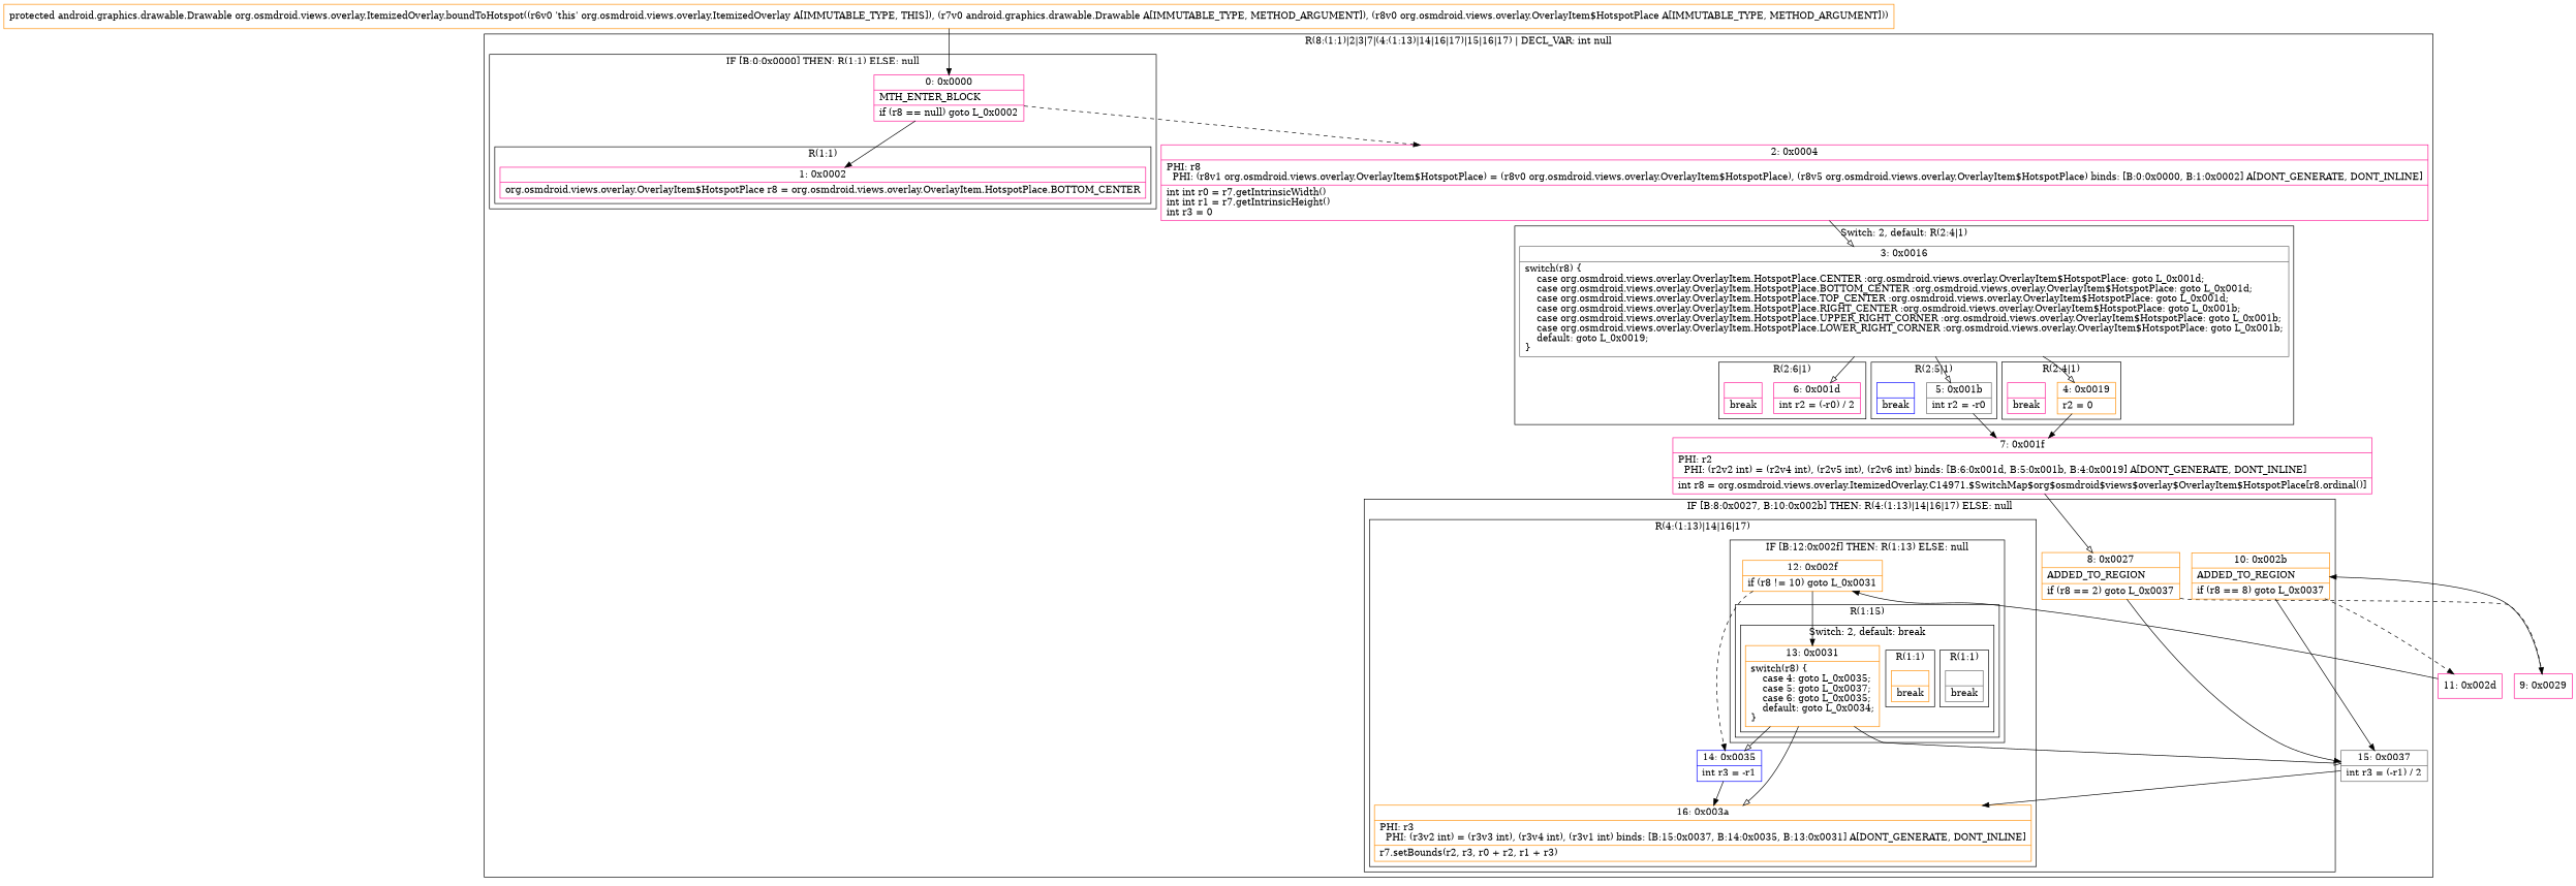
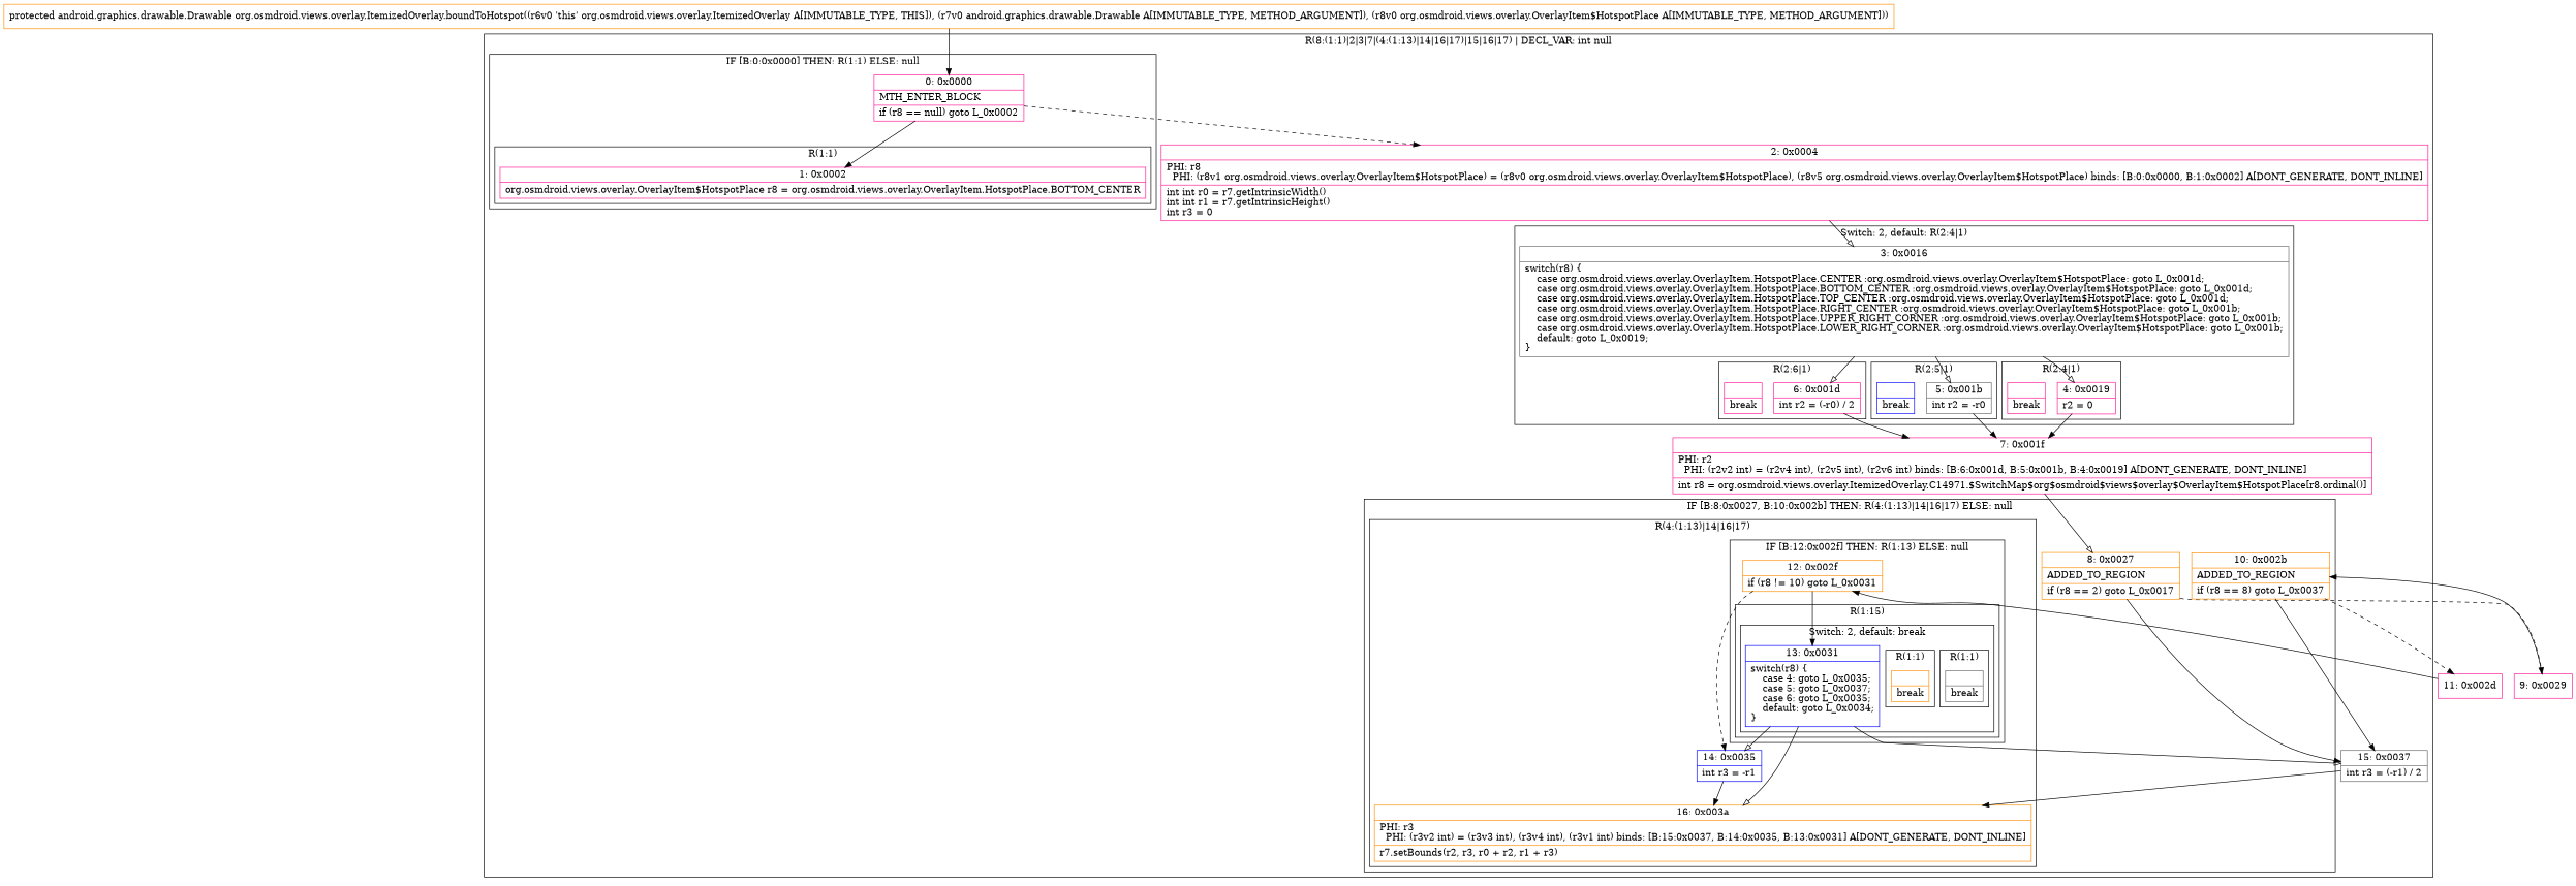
  digraph {
    node [color=deeppink shape=record]
    edge [arrowhead=normal]
    n1 [label="{1\:\ 0x0002|org.osmdroid.views.overlay.OverlayItem$HotspotPlace r8 = org.osmdroid.views.overlay.OverlayItem.HotspotPlace.BOTTOM_CENTER\l}"]
    n2 [label="{0\:\ 0x0000|MTH_ENTER_BLOCK\l|if (r8 == null) goto L_0x0002\l}"]
    n3 [label="{6\:\ 0x001d|int r2 = (\-r0) \/ 2\l}"]
    n4 [label="{|break\l}"]
    n5 [color=gray40 label="{5\:\ 0x001b|int r2 = \-r0\l}"]
    n6 [color=blue label="{|break\l}"]
-   n7 [color=darkorange label="{4\:\ 0x0019|r2 = 0\l}"]
+   n7 [label="{4\:\ 0x0019|r2 = 0\l}"]
    n8 [label="{|break\l}"]
    n9 [color=gray40 label="{3\:\ 0x0016|switch(r8) \{\l    case org.osmdroid.views.overlay.OverlayItem.HotspotPlace.CENTER :org.osmdroid.views.overlay.OverlayItem$HotspotPlace: goto L_0x001d;\l    case org.osmdroid.views.overlay.OverlayItem.HotspotPlace.BOTTOM_CENTER :org.osmdroid.views.overlay.OverlayItem$HotspotPlace: goto L_0x001d;\l    case org.osmdroid.views.overlay.OverlayItem.HotspotPlace.TOP_CENTER :org.osmdroid.views.overlay.OverlayItem$HotspotPlace: goto L_0x001d;\l    case org.osmdroid.views.overlay.OverlayItem.HotspotPlace.RIGHT_CENTER :org.osmdroid.views.overlay.OverlayItem$HotspotPlace: goto L_0x001b;\l    case org.osmdroid.views.overlay.OverlayItem.HotspotPlace.UPPER_RIGHT_CORNER :org.osmdroid.views.overlay.OverlayItem$HotspotPlace: goto L_0x001b;\l    case org.osmdroid.views.overlay.OverlayItem.HotspotPlace.LOWER_RIGHT_CORNER :org.osmdroid.views.overlay.OverlayItem$HotspotPlace: goto L_0x001b;\l    default: goto L_0x0019;\l\}\l}"]
    n10 [color=gray40 label="{|break\l}"]
    n11 [color=darkorange label="{|break\l}"]
-   n12 [color=darkorange label="{13\:\ 0x0031|switch(r8) \{\l    case 4: goto L_0x0035;\l    case 5: goto L_0x0037;\l    case 6: goto L_0x0035;\l    default: goto L_0x0034;\l\}\l}"]
+   n12 [color=blue label="{13\:\ 0x0031|switch(r8) \{\l    case 4: goto L_0x0035;\l    case 5: goto L_0x0037;\l    case 6: goto L_0x0035;\l    default: goto L_0x0034;\l\}\l}"]
    n13 [color=darkorange label="{12\:\ 0x002f|if (r8 != 10) goto L_0x0031\l}"]
    n14 [color=blue label="{14\:\ 0x0035|int r3 = \-r1\l}"]
    n15 [color=darkorange label="{16\:\ 0x003a|PHI: r3 \l  PHI: (r3v2 int) = (r3v3 int), (r3v4 int), (r3v1 int) binds: [B:15:0x0037, B:14:0x0035, B:13:0x0031] A[DONT_GENERATE, DONT_INLINE]\l|r7.setBounds(r2, r3, r0 + r2, r1 + r3)\l}"]
-   n16 [color=darkorange label="{8\:\ 0x0027|ADDED_TO_REGION\l|if (r8 == 2) goto L_0x0037\l}"]
+   n16 [color=darkorange label="{8\:\ 0x0027|ADDED_TO_REGION\l|if (r8 == 2) goto L_0x0017\l}"]
    n17 [color=darkorange label="{10\:\ 0x002b|ADDED_TO_REGION\l|if (r8 == 8) goto L_0x0037\l}"]
    n18 [label="{2\:\ 0x0004|PHI: r8 \l  PHI: (r8v1 org.osmdroid.views.overlay.OverlayItem$HotspotPlace) = (r8v0 org.osmdroid.views.overlay.OverlayItem$HotspotPlace), (r8v5 org.osmdroid.views.overlay.OverlayItem$HotspotPlace) binds: [B:0:0x0000, B:1:0x0002] A[DONT_GENERATE, DONT_INLINE]\l|int int r0 = r7.getIntrinsicWidth()\lint int r1 = r7.getIntrinsicHeight()\lint r3 = 0\l}"]
    n19 [label="{7\:\ 0x001f|PHI: r2 \l  PHI: (r2v2 int) = (r2v4 int), (r2v5 int), (r2v6 int) binds: [B:6:0x001d, B:5:0x001b, B:4:0x0019] A[DONT_GENERATE, DONT_INLINE]\l|int r8 = org.osmdroid.views.overlay.ItemizedOverlay.C14971.$SwitchMap$org$osmdroid$views$overlay$OverlayItem$HotspotPlace[r8.ordinal()]\l}"]
    n20 [color=gray40 label="{15\:\ 0x0037|int r3 = (\-r1) \/ 2\l}"]
    n21 [label="{9\:\ 0x0029}"]
    n22 [label="{11\:\ 0x002d}"]
    n23 [color=darkorange label="{protected android.graphics.drawable.Drawable org.osmdroid.views.overlay.ItemizedOverlay.boundToHotspot((r6v0 'this' org.osmdroid.views.overlay.ItemizedOverlay A[IMMUTABLE_TYPE, THIS]), (r7v0 android.graphics.drawable.Drawable A[IMMUTABLE_TYPE, METHOD_ARGUMENT]), (r8v0 org.osmdroid.views.overlay.OverlayItem$HotspotPlace A[IMMUTABLE_TYPE, METHOD_ARGUMENT])) }"]
    subgraph cluster_1 {
      label="R(8:(1:1)|2|3|7|(4:(1:13)|14|16|17)|15|16|17) | DECL_VAR: int null\l"
      n18
      n19
      n20
      subgraph cluster_2 {
        label="IF [B:0:0x0000] THEN: R(1:1) ELSE: null"
        n2
        subgraph cluster_3 {
          label="R(1:1)"
          n1
        }
      }
      subgraph cluster_4 {
        label="Switch: 2, default: R(2:4|1)"
        n9
        subgraph cluster_5 {
          label="R(2:6|1)"
          n3
          n4
        }
        subgraph cluster_6 {
          label="R(2:5|1)"
          n5
          n6
        }
        subgraph cluster_7 {
          label="R(2:4|1)"
          n7
          n8
        }
      }
      subgraph cluster_8 {
        label="IF [B:8:0x0027, B:10:0x002b] THEN: R(4:(1:13)|14|16|17) ELSE: null"
        n16
        n17
        subgraph cluster_9 {
          label="R(4:(1:13)|14|16|17)"
          n14
          n15
          subgraph cluster_10 {
            label="IF [B:12:0x002f] THEN: R(1:13) ELSE: null"
            n13
            subgraph cluster_11 {
              label="R(1:15)"
              subgraph cluster_12 {
                label="Switch: 2, default: break"
                n12
                subgraph cluster_13 {
                  label="R(1:1)"
                  n10
                }
                subgraph cluster_14 {
                  label="R(1:1)"
                  n11
                }
              }
            }
          }
        }
      }
    }
    n2 -> n1
    n2 -> n18 [style=dashed]
+   n3 -> n19
    n5 -> n19
    n7 -> n19
    n9 -> n3 [arrowhead=onormal]
    n9 -> n5 [arrowhead=onormal]
    n9 -> n7 [arrowhead=onormal]
    n12 -> n14 [arrowhead=onormal]
    n12 -> n15 [arrowhead=onormal]
    n12 -> n20 [arrowhead=onormal]
    n13 -> n12
    n13 -> n14 [style=dashed]
    n14 -> n15
    n16 -> n20
    n16 -> n21 [style=dashed]
    n17 -> n20
    n17 -> n22 [style=dashed]
    n18 -> n9 [arrowhead=onormal]
    n19 -> n16 [arrowhead=onormal]
    n20 -> n15
    n21 -> n17
    n22 -> n13
    n23 -> n2
  }
